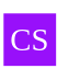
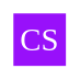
  <mxCell id="0" />
  <mxCell id="1" parent="0" />
- <mxCell id="2" value="&lt;font style=&quot;font-size: 48px; color: rgb(255, 255, 255);&quot; face=&quot;Reddit Sans&quot; data-font-src=&quot;https://fonts.googleapis.com/css?family=Reddit+Sans&quot;&gt;CS&lt;/font&gt;" style="whiteSpace=wrap;html=1;aspect=fixed;fillColor=#9810FA;strokeColor=none;fontColor=#FFFFFF;" parent="1" vertex="1"><mxGeometry x="5" y="20" width="80" height="80" as="geometry" /></mxCell>
+ <mxCell id="2" value="&lt;font style=&quot;font-size: 48px; color: rgb(255, 255, 255);&quot; face=&quot;Reddit Sans&quot; data-font-src=&quot;https://fonts.googleapis.com/css?family=Reddit+Sans&quot;&gt;CS&lt;/font&gt;" style="whiteSpace=wrap;html=1;aspect=fixed;fillColor=#9810FA;strokeColor=none;fontColor=#FFFFFF;" parent="1" vertex="1"><mxGeometry x="20" y="20" width="80" height="80" as="geometry" /></mxCell>
